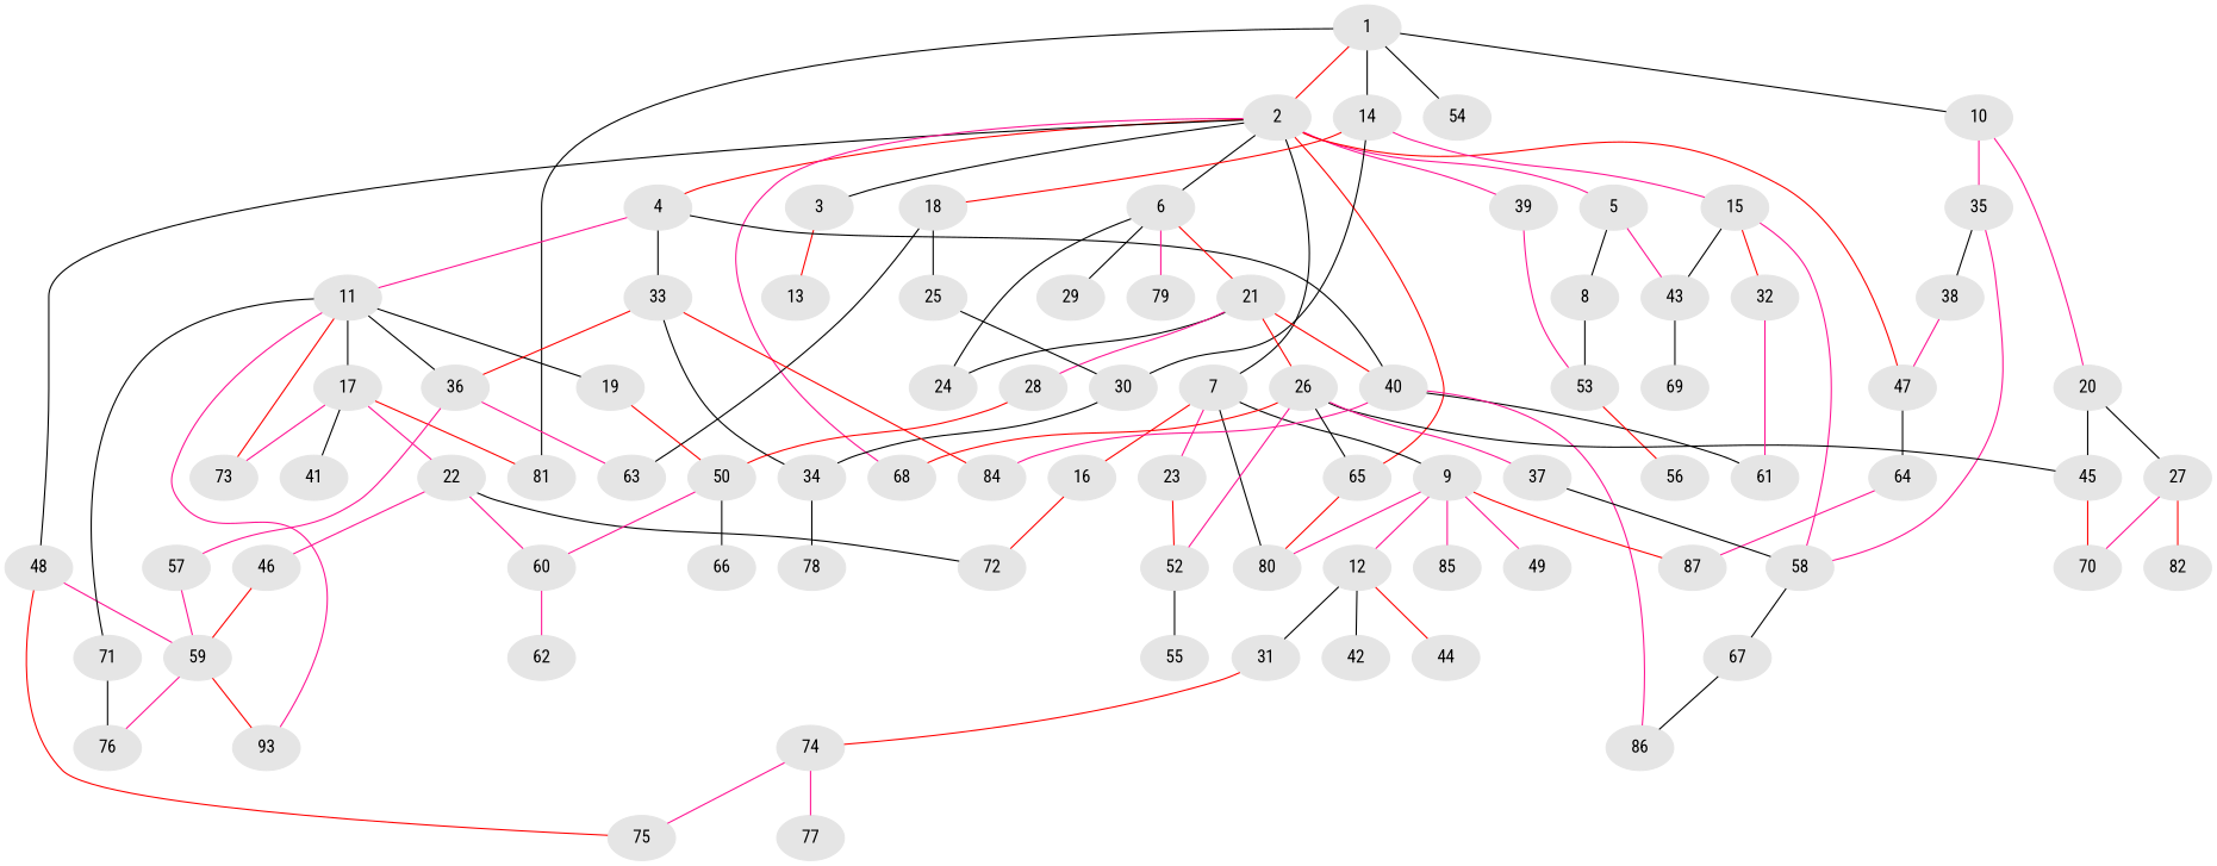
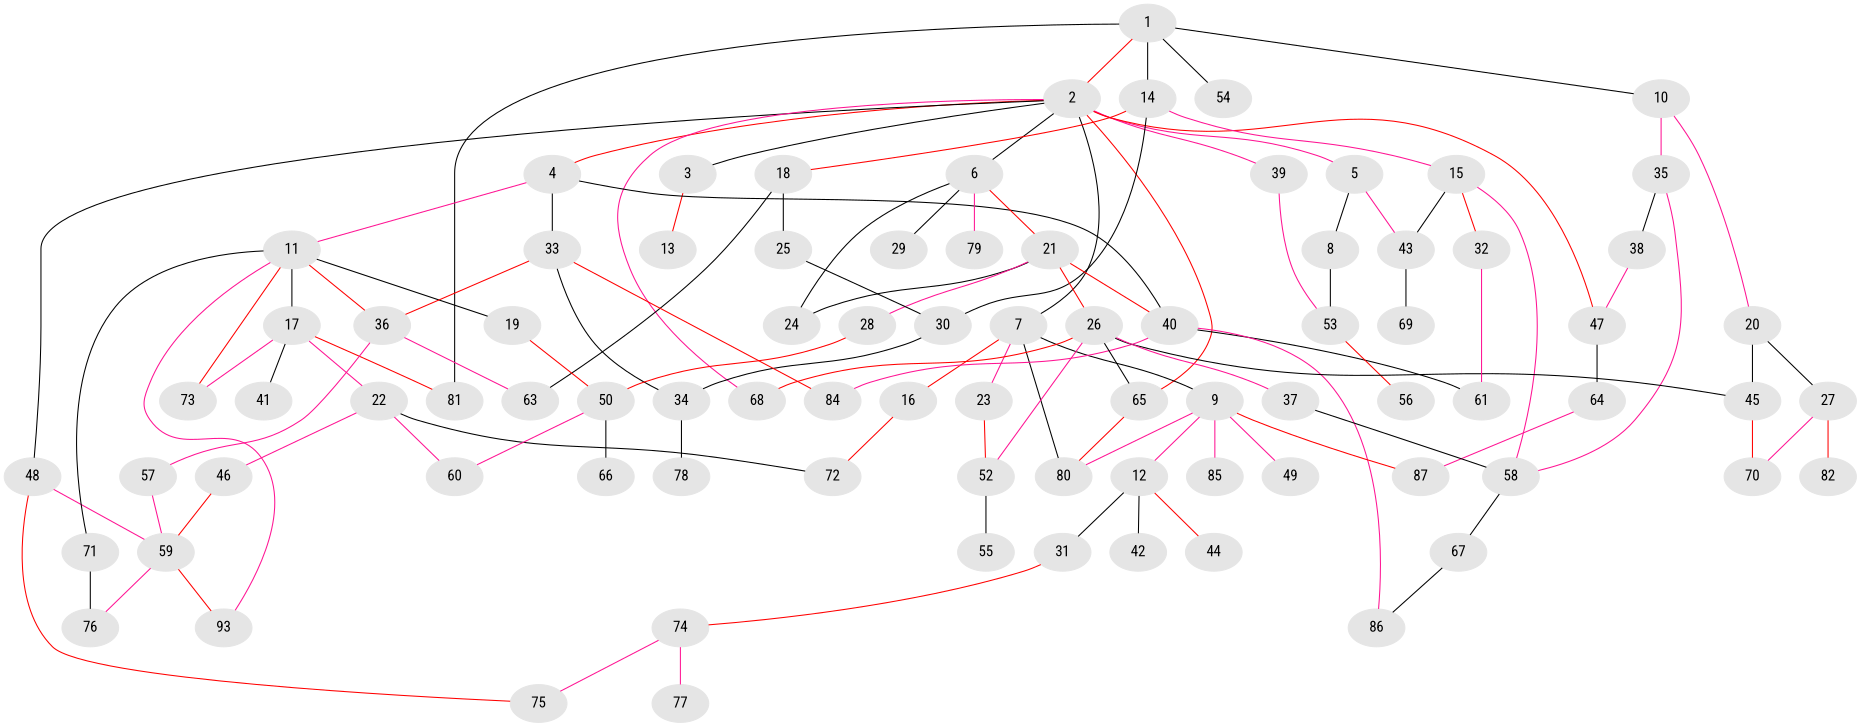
  graph {
    fontname="Roboto Condensed"
    node [color=gray90 fontname="Roboto Condensed" style=filled]
    edge [color=black fontname="Roboto Condensed"]
    1
    2
    10
    14
    54
    81
    3
    4
    5
    6
    7
    39
    47
    48
    65
    68
    20
    35
    15
    18
    30
    13
    11
    33
    40
    8
    43
    21
    24
    29
    79
    9
    16
    23
    80
    53
    64
    59
    75
    17
    19
    36
    71
    73
    n45 [label=93]
    34
    84
    61
    86
    69
    26
    28
    12
    49
    85
    87
    72
    52
    56
    31
    42
    44
    27
    45
    58
    38
    22
    41
    50
    63
    57
    76
    74
    32
    25
    67
    46
    60
    66
    70
    82
    37
-   62
    55
    78
    77
    1 -- 2 [color=red]
    1 -- 10
    1 -- 14
    1 -- 54
    1 -- 81
    2 -- 3
    2 -- 4 [color=red]
    2 -- 5 [color=deeppink]
    2 -- 6
    2 -- 7
    2 -- 39 [color=deeppink]
    2 -- 47 [color=red]
    2 -- 48
    2 -- 65 [color=red]
    2 -- 68 [color=deeppink]
    10 -- 20 [color=deeppink]
    10 -- 35 [color=deeppink]
    14 -- 15 [color=deeppink]
    14 -- 18 [color=red]
    14 -- 30
    3 -- 13 [color=red]
    4 -- 11 [color=deeppink]
    4 -- 33
    4 -- 40
    5 -- 8
    5 -- 43 [color=deeppink]
    6 -- 21 [color=red]
    6 -- 24
    6 -- 29
    6 -- 79 [color=deeppink]
    7 -- 9
    7 -- 16 [color=red]
    7 -- 23 [color=deeppink]
    7 -- 80
    39 -- 53 [color=deeppink]
    47 -- 64
    48 -- 59 [color=deeppink]
    48 -- 75 [color=red]
    65 -- 80 [color=red]
    20 -- 27
    20 -- 45
    35 -- 58 [color=deeppink]
    35 -- 38
    15 -- 43
    15 -- 58 [color=deeppink]
    15 -- 32 [color=red]
    18 -- 63
    18 -- 25
    30 -- 34
    11 -- 17
    11 -- 19
-   11 -- 36
+   11 -- 36 [color=red]
    11 -- 71
    11 -- 73 [color=red]
    11 -- n45 [color=deeppink]
    33 -- 36 [color=red]
    33 -- 34
    33 -- 84 [color=red]
    40 -- 84 [color=deeppink]
    40 -- 61
    40 -- 86 [color=deeppink]
    8 -- 53
    43 -- 69
    21 -- 40 [color=red]
    21 -- 24
    21 -- 26 [color=red]
    21 -- 28 [color=deeppink]
    9 -- 80 [color=deeppink]
    9 -- 12 [color=deeppink]
    9 -- 49 [color=deeppink]
    9 -- 85 [color=deeppink]
    9 -- 87 [color=red]
    16 -- 72 [color=red]
    23 -- 52 [color=red]
    53 -- 56 [color=red]
    64 -- 87 [color=deeppink]
    59 -- n45 [color=red]
    59 -- 76 [color=deeppink]
    17 -- 81 [color=red]
    17 -- 73 [color=deeppink]
    17 -- 22 [color=deeppink]
    17 -- 41
    19 -- 50 [color=red]
    36 -- 63 [color=deeppink]
    36 -- 57 [color=deeppink]
    71 -- 76
    34 -- 78
    26 -- 65
    26 -- 68 [color=red]
    26 -- 52 [color=deeppink]
    26 -- 45
    26 -- 37 [color=deeppink]
    28 -- 50 [color=red]
    12 -- 31
    12 -- 42
    12 -- 44 [color=red]
    52 -- 55
    31 -- 74 [color=red]
    27 -- 70 [color=deeppink]
    27 -- 82 [color=red]
    45 -- 70 [color=red]
    58 -- 67
    38 -- 47 [color=deeppink]
    22 -- 72
    22 -- 46 [color=deeppink]
    22 -- 60 [color=deeppink]
    50 -- 60 [color=deeppink]
    50 -- 66
    57 -- 59 [color=deeppink]
    74 -- 75 [color=deeppink]
    74 -- 77 [color=deeppink]
    32 -- 61 [color=deeppink]
    25 -- 30
    67 -- 86
    46 -- 59 [color=red]
-   60 -- 62 [color=deeppink]
    37 -- 58
  }
